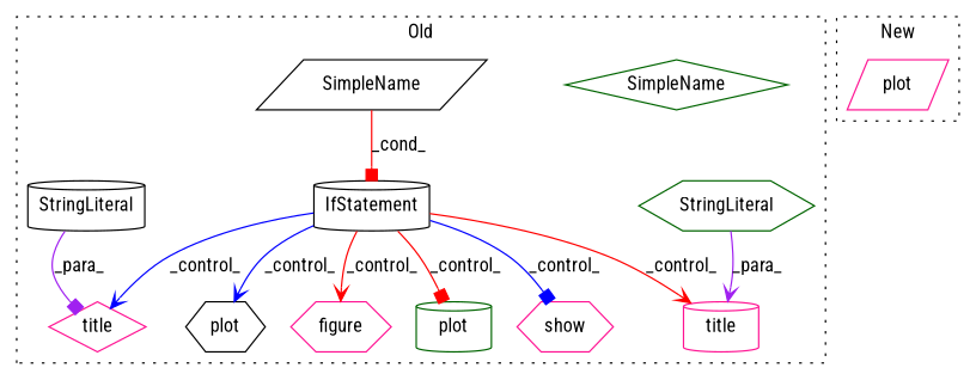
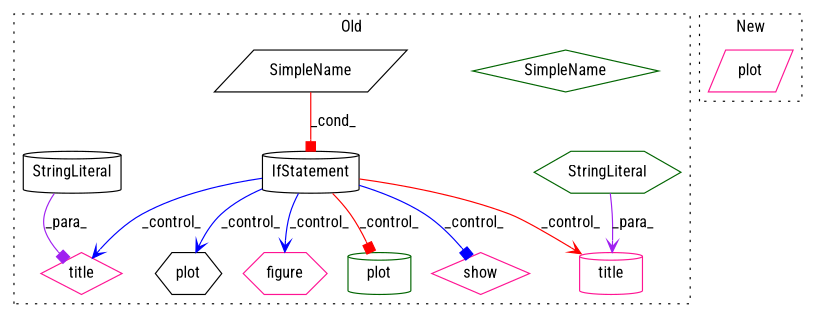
  digraph {
    fontname="Roboto Condensed"
    node [a=32 color=deeppink fontname="Roboto Condensed" l="6,1" s=468 shape=cylinder]
    edge [arrowhead=vee color=blue fontname="Roboto Condensed"]
    n1 [label=title s="622,644"]
    n2 [a=45 color=darkgreen l=16 label=StringLiteral s=628 shape=hexagon]
    n3 [a=25 color=black l="4,2" label=IfStatement s="464,472"]
    n4 [l=8 label=figure s=691 shape=hexagon]
    n5 [color=darkgreen l="5,1" label=plot s="482,613"]
-   n6 [l=6 label=show s=1097 shape=hexagon]
+   n6 [l=6 label=show s=1097 shape=diamond]
    n7 [color=black l="5,1" label=plot s="933,998" shape=hexagon]
    n8 [a=42 color=darkgreen l=4 label=SimpleName shape=diamond]
    n9 [label=title s="847,870" shape=diamond]
    n10 [a=45 color=black l=17 label=StringLiteral s=853]
    n11 [a=42 color=black l=4 label=SimpleName shape=parallelogram]
    n12 [l=6 label=plot s=466 shape=parallelogram]
    subgraph cluster_1 {
      label=Old
      style=dotted
      n1
      n2
      n3
      n4
      n5
      n6
      n7
      n8
      n9
      n10
      n11
    }
    subgraph cluster_2 {
      label=New
      style=dotted
      n12
    }
    n2 -> n1 [color=purple label=_para_]
    n3 -> n1 [color=red label=_control_]
-   n3 -> n4 [color=red label=_control_]
+   n3 -> n4 [label=_control_]
    n3 -> n5 [arrowhead=box color=red label=_control_]
    n3 -> n6 [arrowhead=box label=_control_]
    n3 -> n7 [label=_control_]
    n3 -> n9 [label=_control_]
    n10 -> n9 [arrowhead=box color=purple label=_para_]
    n11 -> n3 [arrowhead=box color=red label=_cond_]
  }
